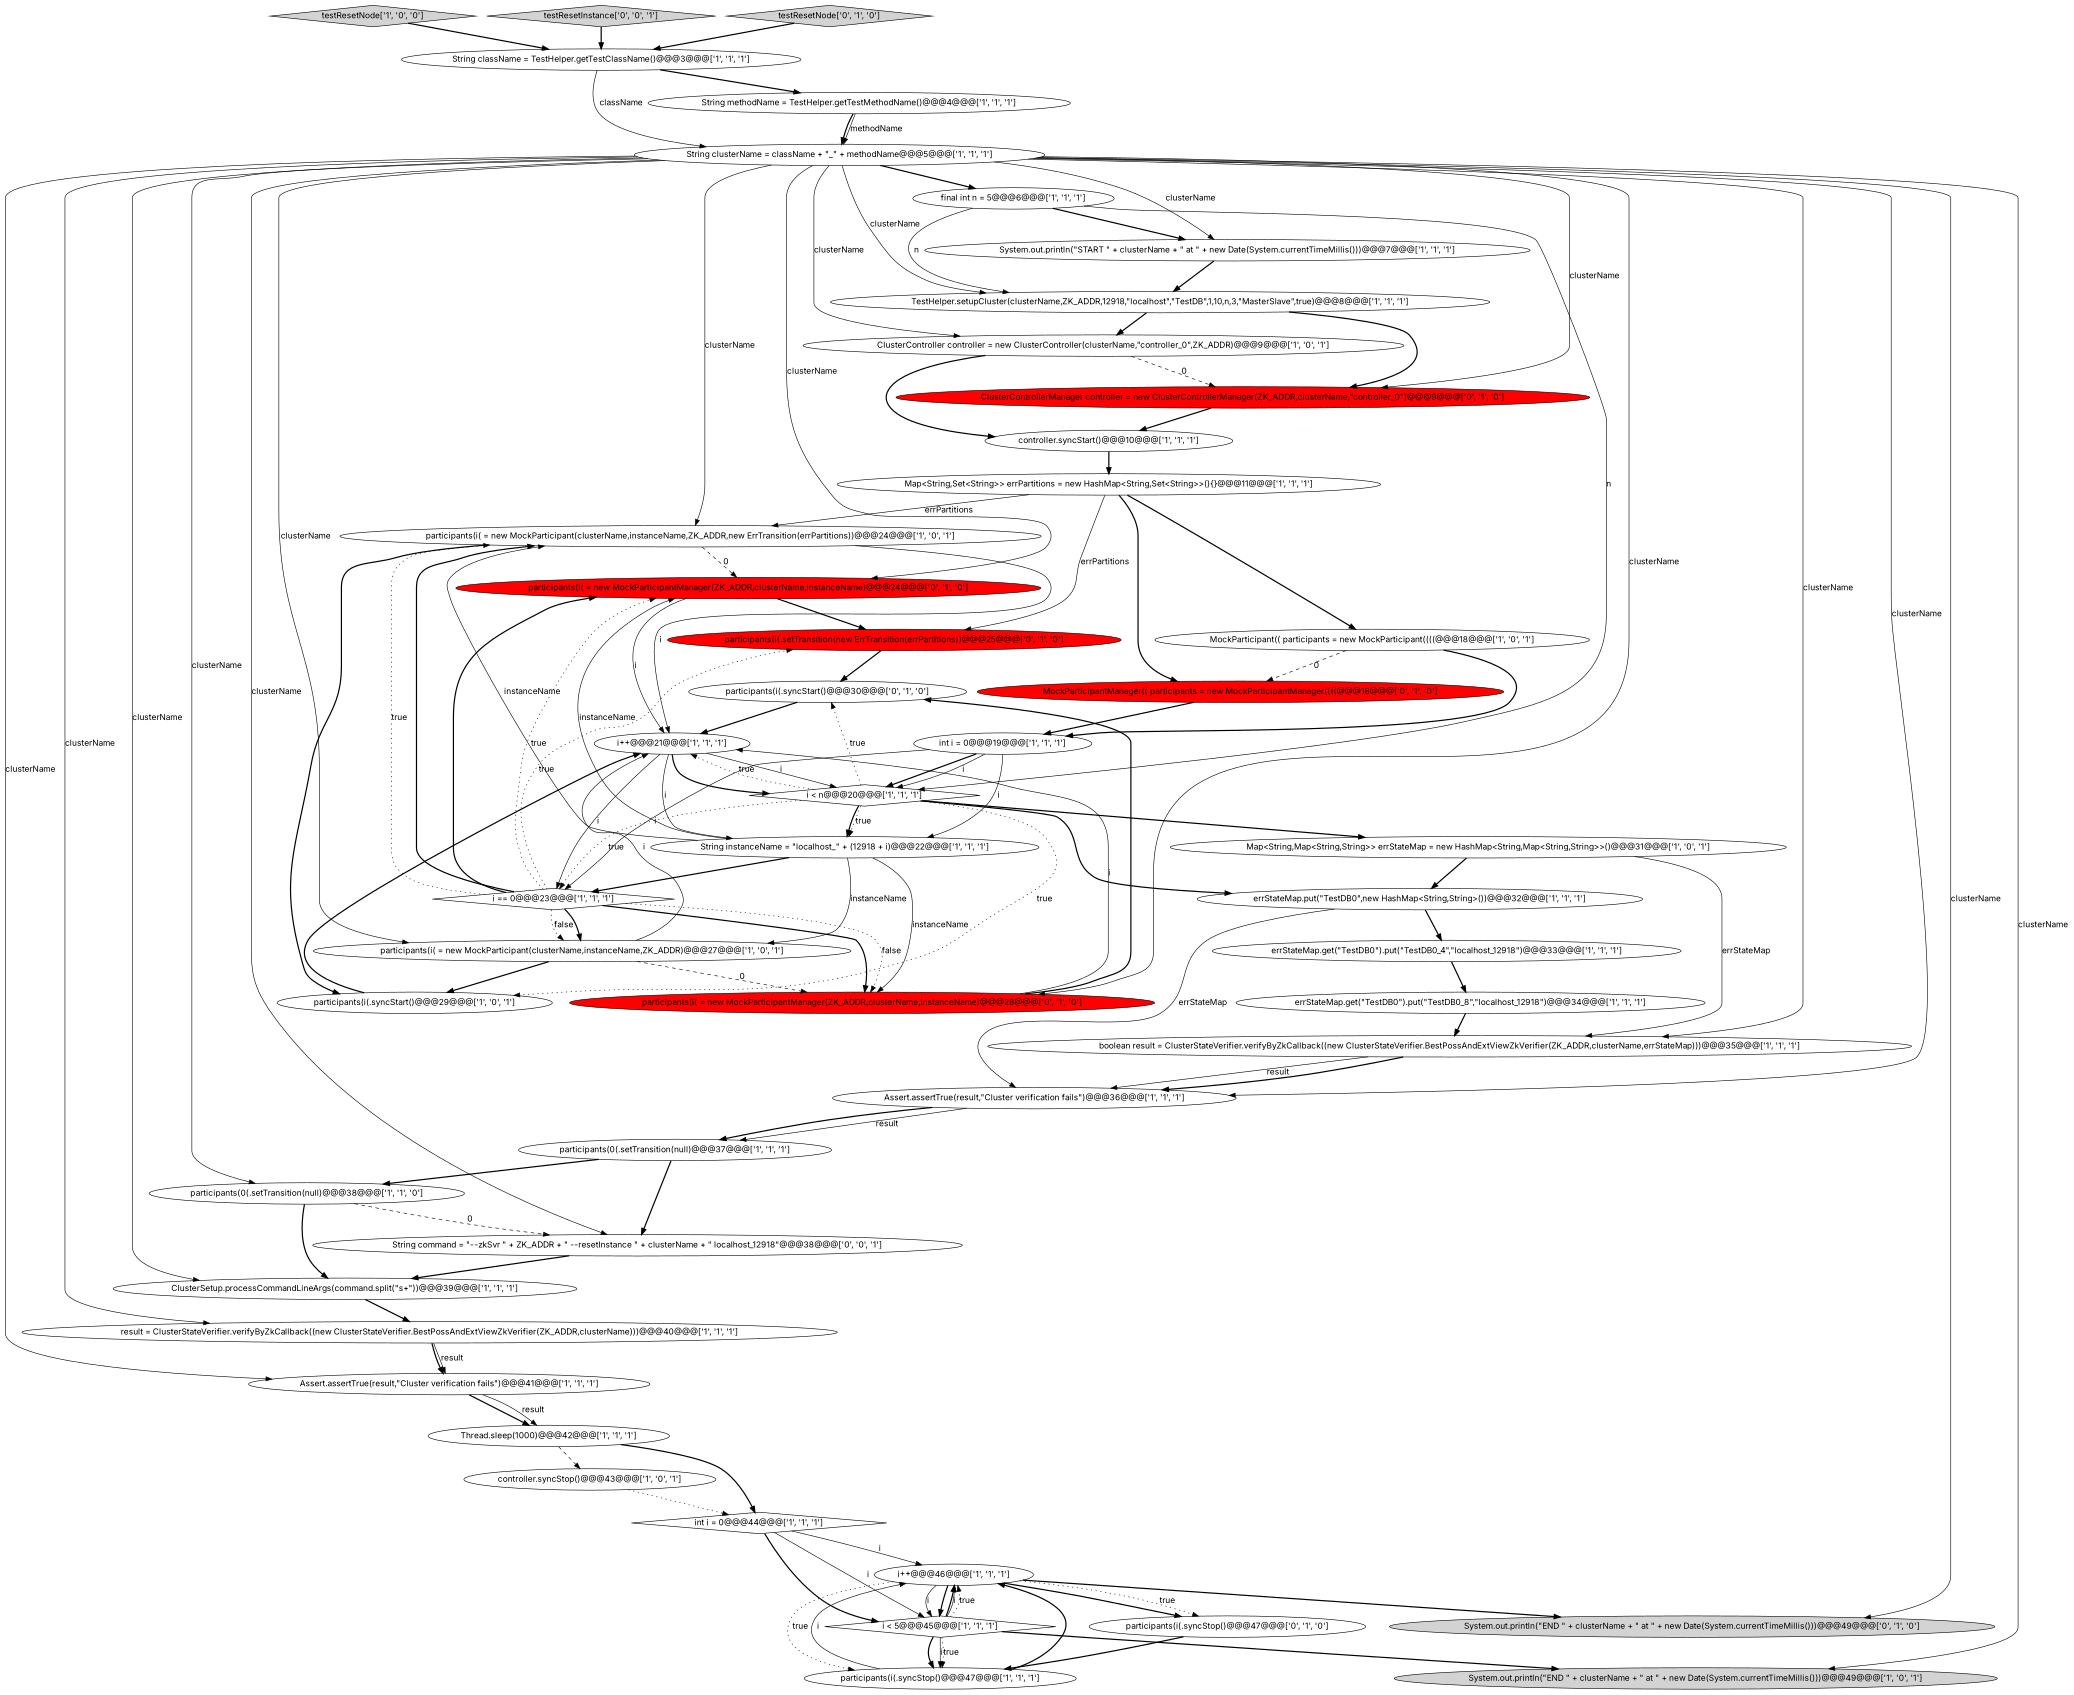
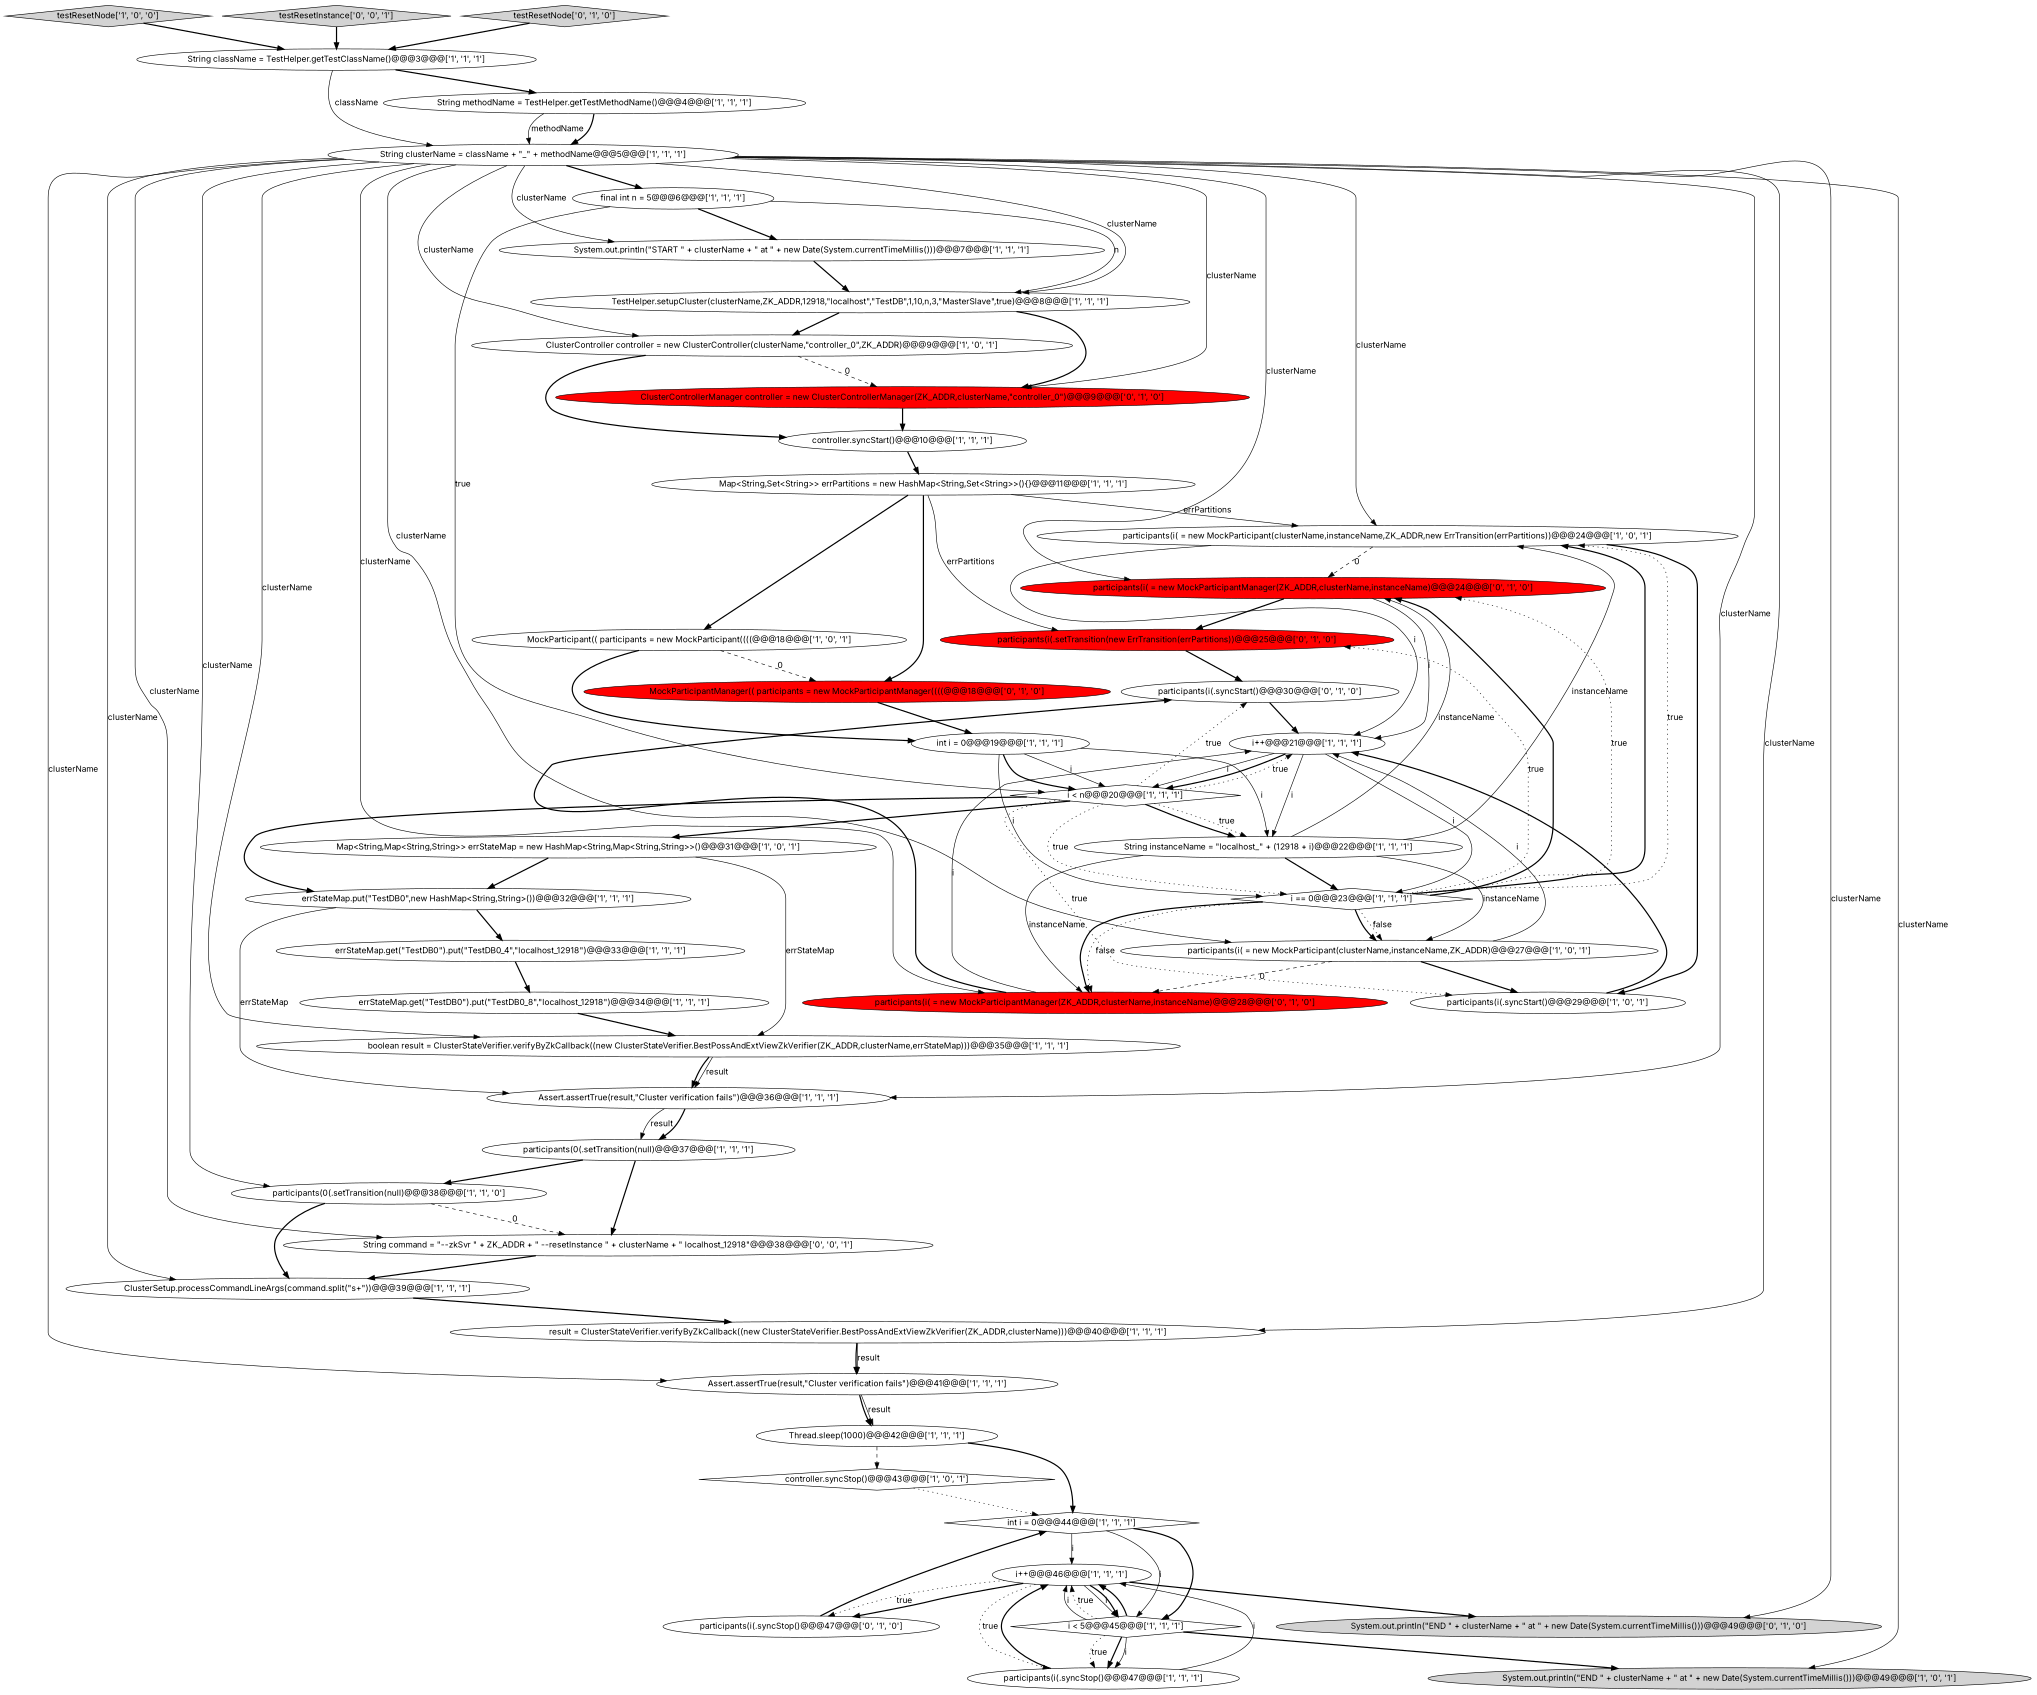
  digraph {
    fontname=Inter
    node [fillcolor=white fontname=Inter shape=ellipse style=filled]
    edge [fontname=Inter style=bold]
    n1 [label="String className = TestHelper.getTestClassName()@@@3@@@['1', '1', '1']"]
    n2 [label="String clusterName = className + \"_\" + methodName@@@5@@@['1', '1', '1']"]
    n3 [label="String methodName = TestHelper.getTestMethodName()@@@4@@@['1', '1', '1']"]
    n4 [label="Assert.assertTrue(result,\"Cluster verification fails\")@@@41@@@['1', '1', '1']"]
    n5 [label="Assert.assertTrue(result,\"Cluster verification fails\")@@@36@@@['1', '1', '1']"]
    n6 [label="participants(0(.setTransition(null)@@@38@@@['1', '1', '0']"]
    n7 [label="String command = \"--zkSvr \" + ZK_ADDR + \" --resetInstance \" + clusterName + \" localhost_12918\"@@@38@@@['0', '0', '1']"]
    n8 [label="ClusterSetup.processCommandLineArgs(command.split(\"\s+\"))@@@39@@@['1', '1', '1']"]
    n9 [label="System.out.println(\"START \" + clusterName + \" at \" + new Date(System.currentTimeMillis()))@@@7@@@['1', '1', '1']"]
    n10 [label="TestHelper.setupCluster(clusterName,ZK_ADDR,12918,\"localhost\",\"TestDB\",1,10,n,3,\"MasterSlave\",true)@@@8@@@['1', '1', '1']"]
    n11 [label="result = ClusterStateVerifier.verifyByZkCallback((new ClusterStateVerifier.BestPossAndExtViewZkVerifier(ZK_ADDR,clusterName)))@@@40@@@['1', '1', '1']"]
    n12 [fillcolor=red label="participants(i( = new MockParticipantManager(ZK_ADDR,clusterName,instanceName)@@@24@@@['0', '1', '0']"]
    n13 [fillcolor=red label="ClusterControllerManager controller = new ClusterControllerManager(ZK_ADDR,clusterName,\"controller_0\")@@@9@@@['0', '1', '0']"]
    n14 [fillcolor=lightgray label="System.out.println(\"END \" + clusterName + \" at \" + new Date(System.currentTimeMillis()))@@@49@@@['1', '0', '1']"]
    n15 [label="participants(i( = new MockParticipant(clusterName,instanceName,ZK_ADDR,new ErrTransition(errPartitions))@@@24@@@['1', '0', '1']"]
    n16 [label="boolean result = ClusterStateVerifier.verifyByZkCallback((new ClusterStateVerifier.BestPossAndExtViewZkVerifier(ZK_ADDR,clusterName,errStateMap)))@@@35@@@['1', '1', '1']"]
    n17 [label="ClusterController controller = new ClusterController(clusterName,\"controller_0\",ZK_ADDR)@@@9@@@['1', '0', '1']"]
    n18 [fillcolor=lightgray label="System.out.println(\"END \" + clusterName + \" at \" + new Date(System.currentTimeMillis()))@@@49@@@['0', '1', '0']"]
    n19 [label="participants(i( = new MockParticipant(clusterName,instanceName,ZK_ADDR)@@@27@@@['1', '0', '1']"]
    n20 [fillcolor=red label="participants(i( = new MockParticipantManager(ZK_ADDR,clusterName,instanceName)@@@28@@@['0', '1', '0']"]
    n21 [label="final int n = 5@@@6@@@['1', '1', '1']"]
    n22 [label="Thread.sleep(1000)@@@42@@@['1', '1', '1']"]
-   n23 [label="controller.syncStop()@@@43@@@['1', '0', '1']"]
+   n23 [label="controller.syncStop()@@@43@@@['1', '0', '1']" shape=diamond]
    n24 [label="int i = 0@@@44@@@['1', '1', '1']" shape=diamond]
    n25 [label="errStateMap.put(\"TestDB0\",new HashMap<String,String>())@@@32@@@['1', '1', '1']"]
    n26 [label="errStateMap.get(\"TestDB0\").put(\"TestDB0_4\",\"localhost_12918\")@@@33@@@['1', '1', '1']"]
    n27 [label="errStateMap.get(\"TestDB0\").put(\"TestDB0_8\",\"localhost_12918\")@@@34@@@['1', '1', '1']"]
    n28 [label="participants(0(.setTransition(null)@@@37@@@['1', '1', '1']"]
    n29 [label="participants(i(.syncStop()@@@47@@@['0', '1', '0']"]
    n30 [label="participants(i(.syncStop()@@@47@@@['1', '1', '1']"]
    n31 [label="i++@@@46@@@['1', '1', '1']"]
    n32 [fillcolor=red label="participants(i(.setTransition(new ErrTransition(errPartitions))@@@25@@@['0', '1', '0']"]
    n33 [label="participants(i(.syncStart()@@@30@@@['0', '1', '0']"]
    n34 [label="i++@@@21@@@['1', '1', '1']"]
    n35 [label="controller.syncStart()@@@10@@@['1', '1', '1']"]
    n36 [label="participants(i(.syncStart()@@@29@@@['1', '0', '1']"]
    n37 [label="i < n@@@20@@@['1', '1', '1']" shape=diamond]
    n38 [label="Map<String,Map<String,String>> errStateMap = new HashMap<String,Map<String,String>>()@@@31@@@['1', '0', '1']"]
    n39 [label="String instanceName = \"localhost_\" + (12918 + i)@@@22@@@['1', '1', '1']"]
    n40 [label="i == 0@@@23@@@['1', '1', '1']" shape=diamond]
    n41 [label="MockParticipant(( participants = new MockParticipant((((@@@18@@@['1', '0', '1']"]
    n42 [fillcolor=red label="MockParticipantManager(( participants = new MockParticipantManager((((@@@18@@@['0', '1', '0']"]
    n43 [label="int i = 0@@@19@@@['1', '1', '1']"]
    n44 [label="Map<String,Set<String>> errPartitions = new HashMap<String,Set<String>>(){}@@@11@@@['1', '1', '1']"]
    n45 [label="i < 5@@@45@@@['1', '1', '1']" shape=diamond]
    n46 [fillcolor=lightgray label="testResetNode['1', '0', '0']" shape=diamond]
    n47 [fillcolor=lightgray label="testResetInstance['0', '0', '1']" shape=diamond]
    n48 [fillcolor=lightgray label="testResetNode['0', '1', '0']" shape=diamond]
    n1 -> n2 [label=className style=solid]
    n1 -> n3
    n2 -> n4 [label=clusterName style=solid]
    n2 -> n5 [label=clusterName style=solid]
    n2 -> n6 [label=clusterName style=solid]
    n2 -> n7 [label=clusterName style=solid]
    n2 -> n8 [label=clusterName style=solid]
    n2 -> n9 [label=clusterName style=solid]
    n2 -> n10 [label=clusterName style=solid]
    n2 -> n11 [label=clusterName style=solid]
    n2 -> n12 [label=clusterName style=solid]
    n2 -> n13 [label=clusterName style=solid]
    n2 -> n14 [label=clusterName style=solid]
    n2 -> n15 [label=clusterName style=solid]
    n2 -> n16 [label=clusterName style=solid]
    n2 -> n17 [label=clusterName style=solid]
    n2 -> n18 [label=clusterName style=solid]
    n2 -> n19 [label=clusterName style=solid]
    n2 -> n20 [label=clusterName style=solid]
    n2 -> n21
    n3 -> n2
    n3 -> n2 [label=methodName style=solid]
    n4 -> n22
    n4 -> n22 [label=result style=solid]
    n5 -> n28 [label=result style=solid]
    n5 -> n28
    n6 -> n7 [label=0 style=dashed]
    n6 -> n8
    n7 -> n8
    n8 -> n11
    n9 -> n10
    n10 -> n13
    n10 -> n17
    n11 -> n4
    n11 -> n4 [label=result style=solid]
    n12 -> n32
    n12 -> n34 [label=i style=solid]
    n13 -> n35
    n15 -> n12 [label=0 style=dashed]
    n15 -> n34 [label=i style=solid]
    n15 -> n36
    n16 -> n5 [label=result style=solid]
    n16 -> n5
    n17 -> n13 [label=0 style=dashed]
    n17 -> n35
    n19 -> n20 [label=0 style=dashed]
    n19 -> n34 [label=i style=solid]
    n19 -> n36
    n20 -> n33
    n20 -> n34 [label=i style=solid]
    n21 -> n9
    n21 -> n10 [label=n style=solid]
-   n21 -> n37 [label=n style=solid]
+   n21 -> n37 [label=true style=solid]
    n22 -> n23 [style=dashed]
    n22 -> n24
    n23 -> n24 [style=dotted]
    n24 -> n31 [label=i style=solid]
    n24 -> n45
    n24 -> n45 [label=i style=solid]
    n25 -> n5 [label=errStateMap style=solid]
    n25 -> n26
    n26 -> n27
    n27 -> n16
    n28 -> n6
    n28 -> n7
-   n29 -> n30
+   n29 -> n24
    n30 -> n31
    n30 -> n31 [label=i style=solid]
    n31 -> n18
    n31 -> n29 [label=true style=dotted]
    n31 -> n29
    n31 -> n30 [label=true style=dotted]
    n31 -> n45 [label=i style=solid]
    n31 -> n45
    n32 -> n33
    n33 -> n34
    n34 -> n37 [label=i style=solid]
    n34 -> n37
    n34 -> n39 [label=i style=solid]
    n34 -> n40 [label=i style=solid]
    n35 -> n44
    n36 -> n34
    n37 -> n25
    n37 -> n33 [label=true style=dotted]
    n37 -> n34 [label=true style=dotted]
    n37 -> n36 [label=true style=dotted]
    n37 -> n38
    n37 -> n39
    n37 -> n39 [label=true style=dotted]
    n37 -> n40 [label=true style=dotted]
    n38 -> n16 [label=errStateMap style=solid]
    n38 -> n25
    n39 -> n12 [label=instanceName style=solid]
    n39 -> n15 [label=instanceName style=solid]
    n39 -> n19 [label=instanceName style=solid]
    n39 -> n20 [label=instanceName style=solid]
    n39 -> n40
    n40 -> n12
    n40 -> n12 [label=true style=dotted]
    n40 -> n15 [label=true style=dotted]
    n40 -> n15
    n40 -> n19 [label=false style=dotted]
    n40 -> n19
    n40 -> n20 [label=false style=dotted]
    n40 -> n20
    n40 -> n32 [label=true style=dotted]
    n41 -> n42 [label=0 style=dashed]
    n41 -> n43
    n42 -> n43
    n43 -> n37
    n43 -> n37 [label=i style=solid]
    n43 -> n39 [label=i style=solid]
    n43 -> n40 [label=i style=solid]
    n44 -> n15 [label=errPartitions style=solid]
    n44 -> n32 [label=errPartitions style=solid]
    n44 -> n41
    n44 -> n42
    n45 -> n14
    n45 -> n30 [label=true style=dotted]
    n45 -> n30
    n45 -> n30 [label=i style=solid]
    n45 -> n31 [label=i style=solid]
    n45 -> n31 [label=true style=dotted]
    n45 -> n31
    n46 -> n1
    n47 -> n1
    n48 -> n1
  }
